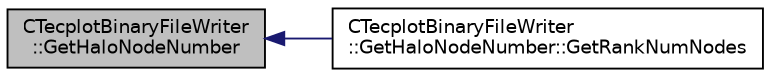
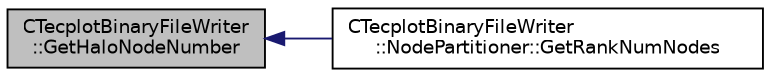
  digraph {
    rankdir=LR
    node [color=black fontname=Helvetica fontsize=10 shape=record style=filled]
    n1 [fillcolor=grey75 fontcolor=black height=0.2 label="CTecplotBinaryFileWriter\l::GetHaloNodeNumber" width=0.4]
-   n2 [fillcolor=white height=0.2 label="CTecplotBinaryFileWriter\l::GetHaloNodeNumber::GetRankNumNodes" width=0.4]
+   n2 [fillcolor=white height=0.2 label="CTecplotBinaryFileWriter\l::NodePartitioner::GetRankNumNodes" width=0.4]
    n1 -> n2 [color=midnightblue dir=back fontname=Helvetica fontsize=10 labelfontname=Helvetica labelfontsize=10 style=solid]
  }
